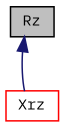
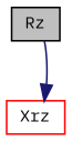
  digraph {
    rankdir=TB
    fontname="IBM Plex Mono"
    node [fontname="IBM Plex Mono" fontsize=10 shape=record]
    n1 [color=black fillcolor=grey75 fontcolor=black height=0.2 label=Rz style=filled width=0.4]
    n2 [color=red height=0.2 label=Xrz width=0.4]
-   n1 -> n2 [color=midnightblue dir=back fontname="IBM Plex Mono" fontsize=10 labelfontname=Helvetica labelfontsize=10 style=solid]
+   n2 -> n1 [color=midnightblue dir=back fontname="IBM Plex Mono" fontsize=10 labelfontname=Helvetica labelfontsize=10 style=solid]
  }
